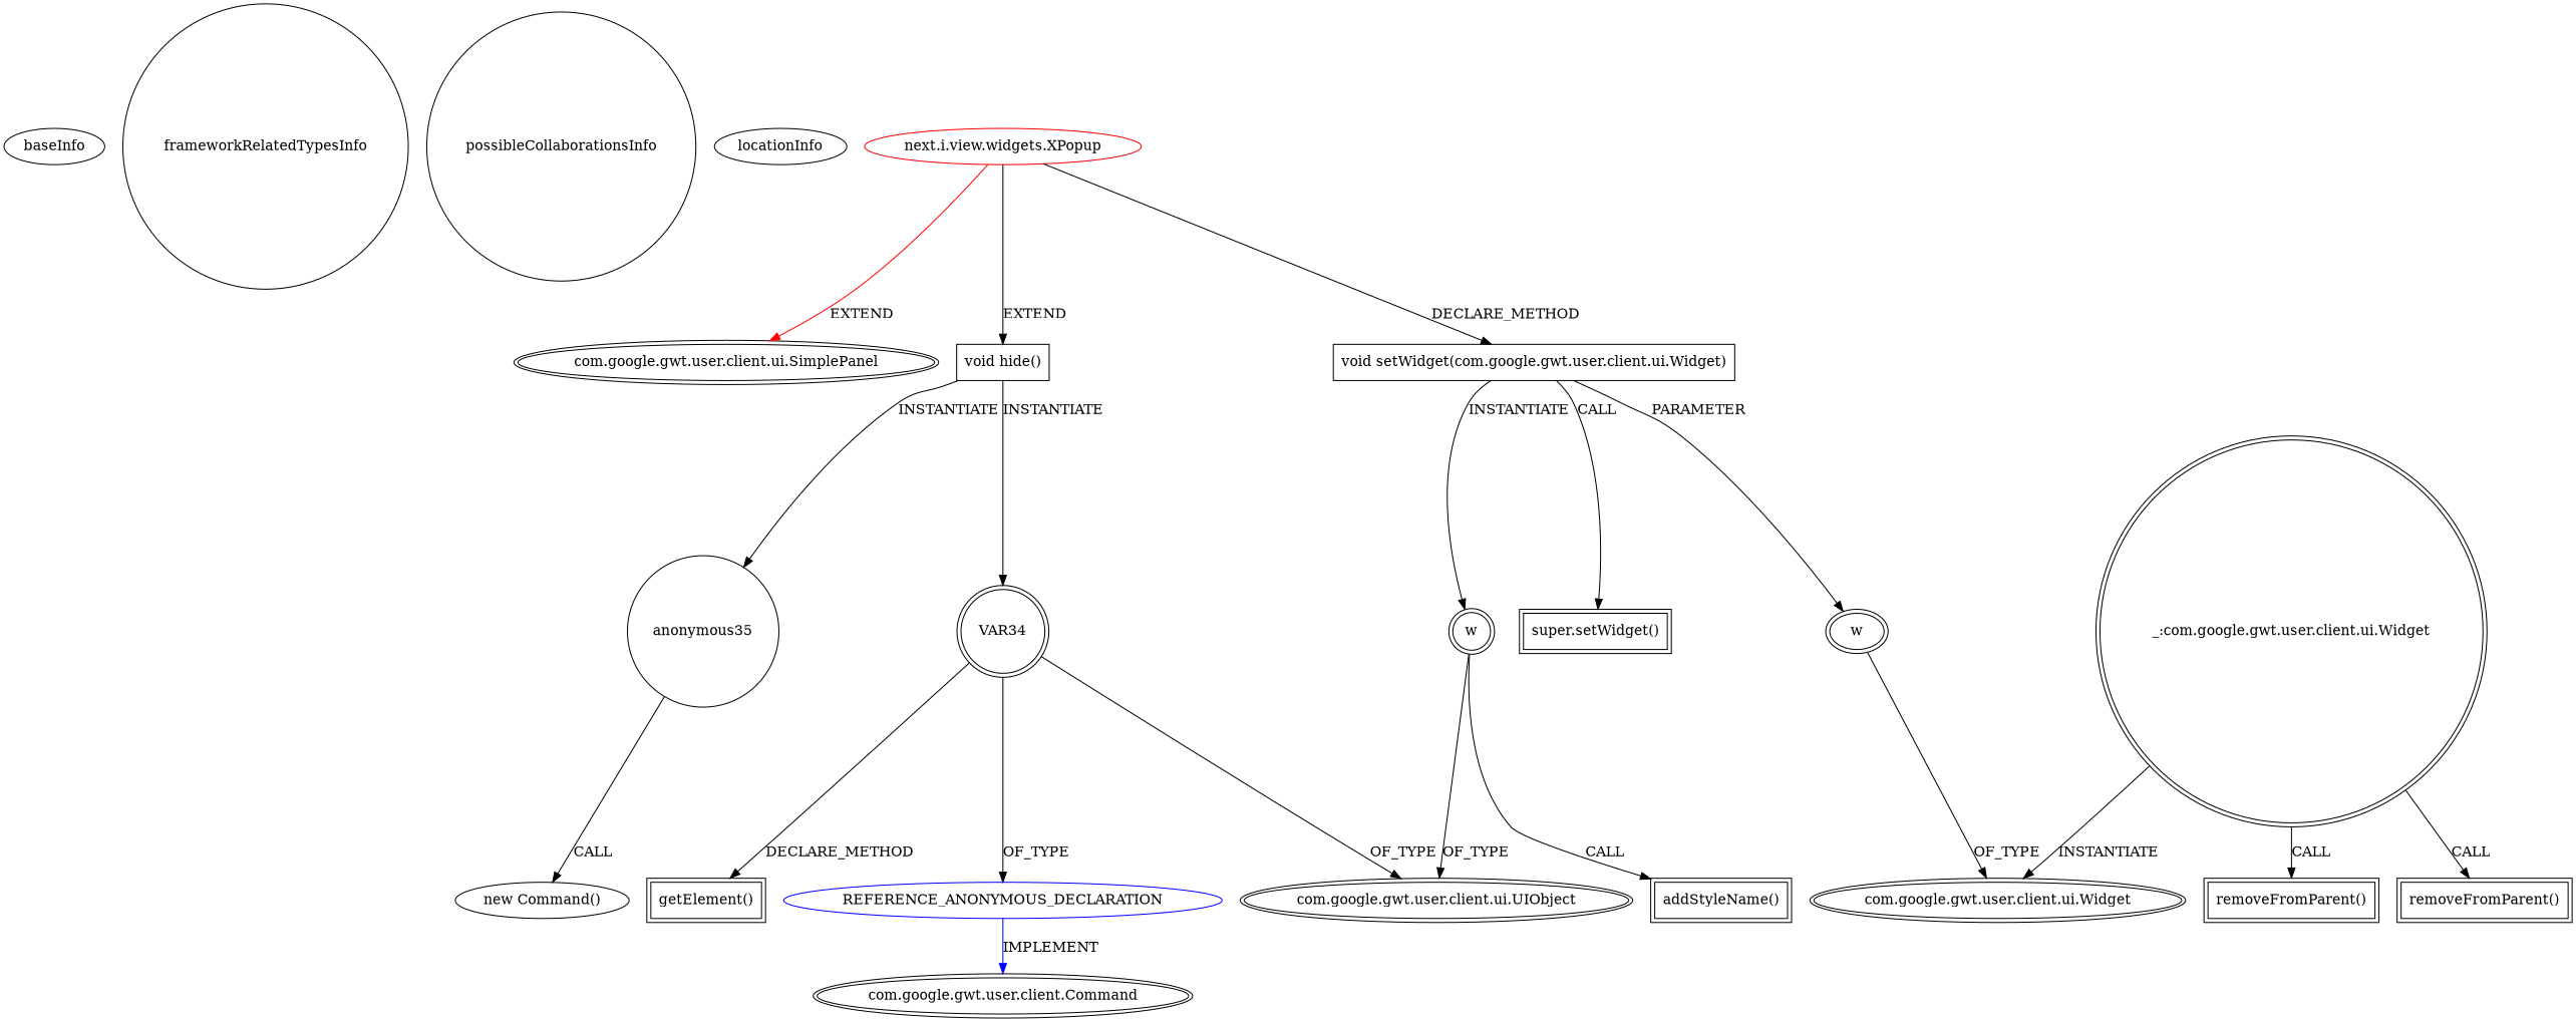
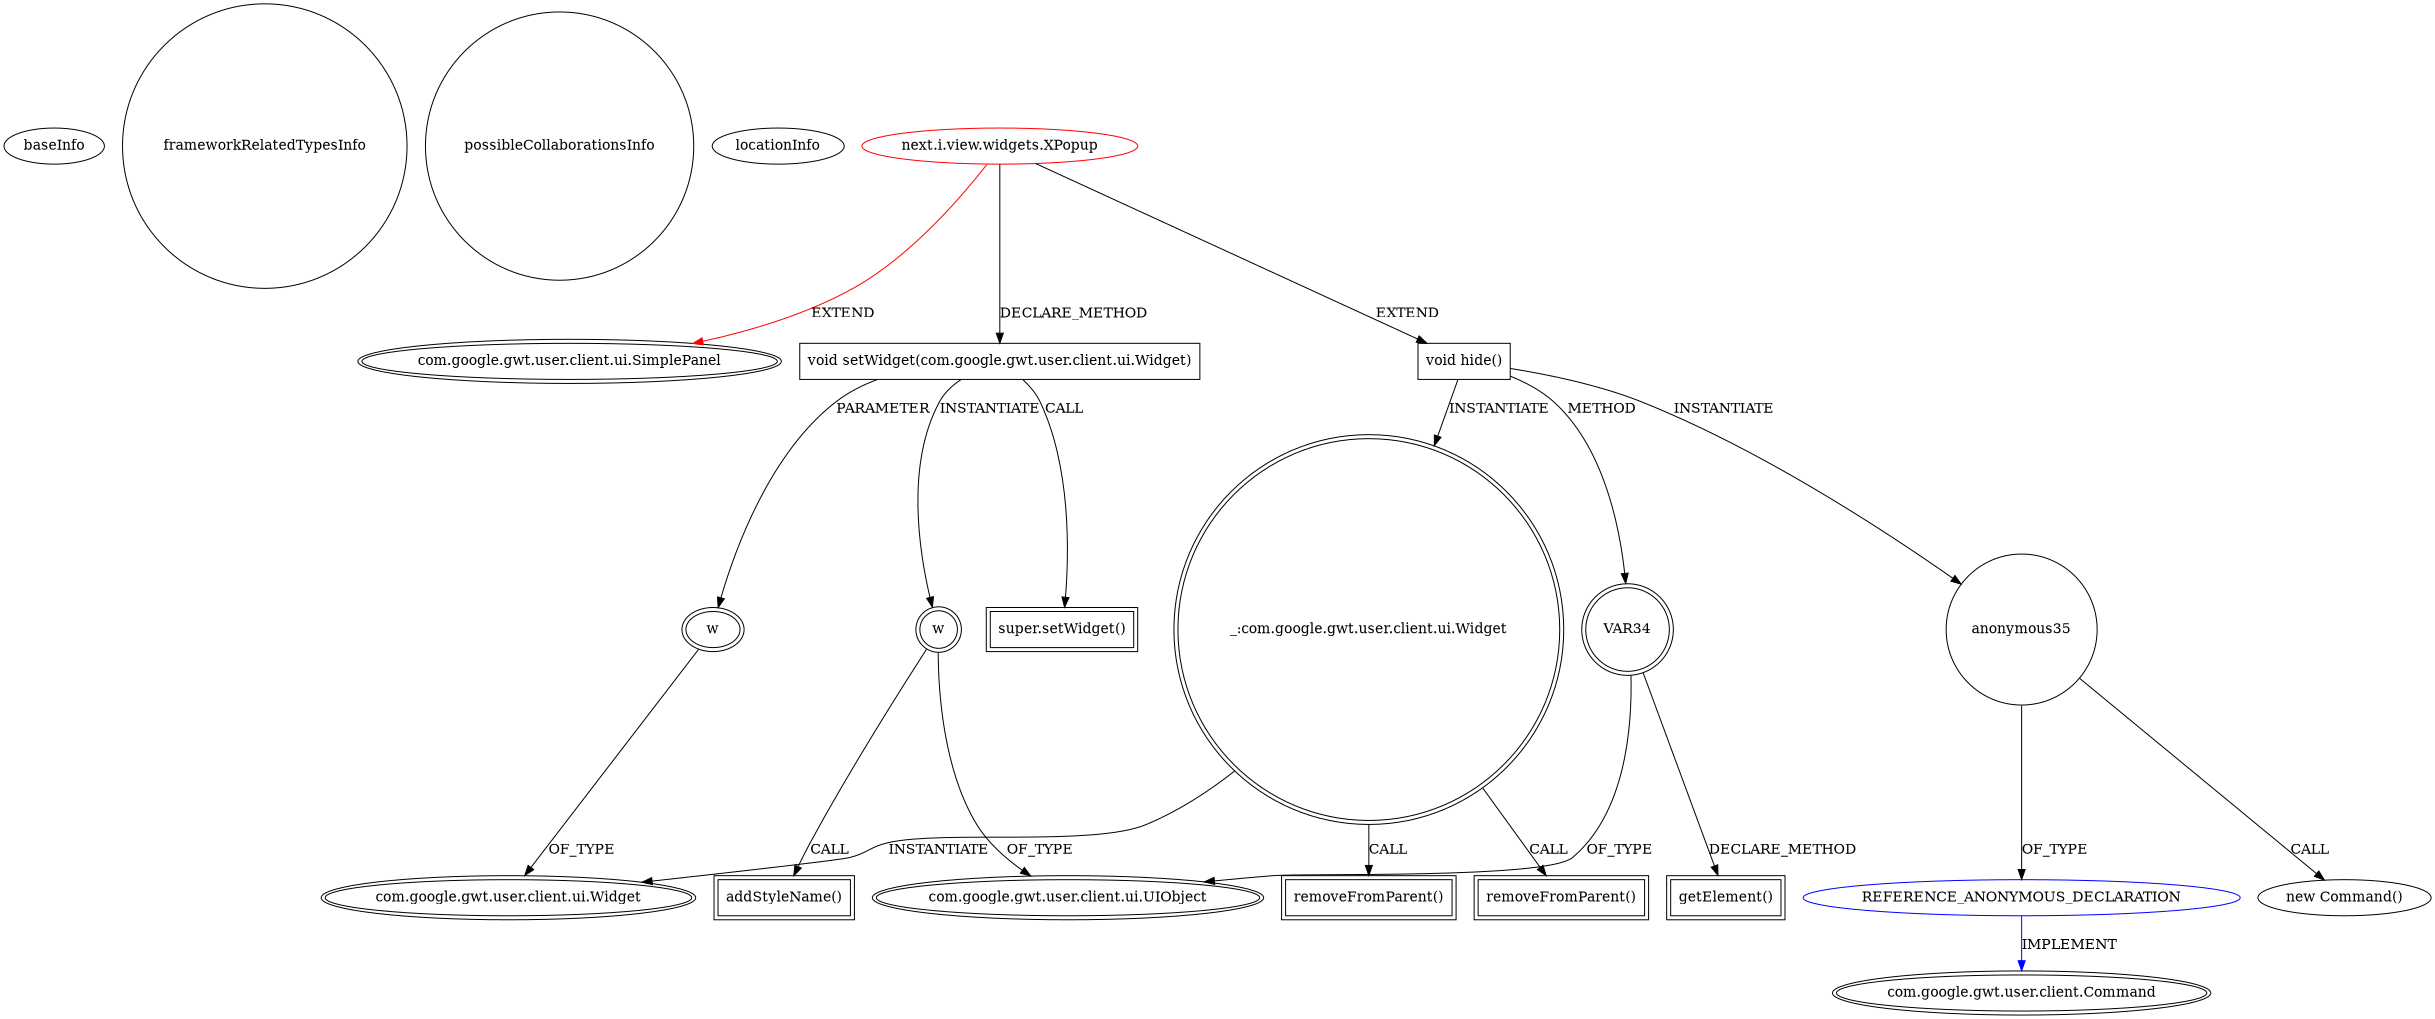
  digraph {
    node [isFrameworkType=true peripheries=2]
    baseInfo [category=extension_graph graphId=4217 isAnonymous=false possibleRelation=true isFrameworkType="" peripheries=""]
    frameworkRelatedTypesInfo [0="com.google.gwt.user.client.ui.SimplePanel" shape=circle isFrameworkType="" peripheries=""]
    possibleCollaborationsInfo [0="4217~CLIENT_METHOD_DECLARATION-INSTANTIATION-~com.google.gwt.user.client.ui.SimplePanel ~com.google.gwt.user.client.Command ~false~true" shape=circle isFrameworkType="" peripheries=""]
    locationInfo [contextSignature=XPopup filePath="/nextinterfaces-next/next-master/src/next/i/view/widgets/XPopup.java" graphId=4217 projectName="nextinterfaces-next" isFrameworkType="" peripheries=""]
    n5 [color=red isFrameworkType=false label="next.i.view.widgets.XPopup" vertexType=ROOT_CLIENT_CLASS_DECLARATION peripheries=""]
    n6 [label="com.google.gwt.user.client.ui.SimplePanel" vertexType=FRAMEWORK_CLASS_TYPE]
    n7 [isFrameworkType=false label="void setWidget(com.google.gwt.user.client.ui.Widget)" shape=box vertexType=OVERRIDING_METHOD_DECLARATION peripheries=""]
    n8 [isFrameworkType=false label="void hide()" shape=box vertexType=CLIENT_METHOD_DECLARATION peripheries=""]
    n9 [label=w vertexType=PARAMETER_DECLARATION]
    n10 [label="super.setWidget()" shape=box vertexType=SUPER_CALL]
    n11 [label=w shape=circle vertexType=VARIABLE_EXPRESION]
    n12 [label="_:com.google.gwt.user.client.ui.Widget" shape=circle vertexType=VARIABLE_EXPRESION]
    n13 [label=VAR34 shape=circle vertexType=VARIABLE_EXPRESION]
    n14 [isFrameworkType=false label=anonymous35 shape=circle vertexType=VARIABLE_EXPRESION peripheries=""]
    n15 [label="com.google.gwt.user.client.ui.Widget" vertexType=FRAMEWORK_CLASS_TYPE]
    n16 [label="com.google.gwt.user.client.ui.UIObject" vertexType=FRAMEWORK_CLASS_TYPE]
    n17 [label="addStyleName()" shape=box vertexType=INSIDE_CALL]
    n18 [label="removeFromParent()" shape=box vertexType=INSIDE_CALL]
    n19 [label="removeFromParent()" shape=box vertexType=INSIDE_CALL]
    n20 [label="getElement()" shape=box vertexType=INSIDE_CALL]
    n21 [color=blue isFrameworkType=false label=REFERENCE_ANONYMOUS_DECLARATION vertexType=REFERENCE_ANONYMOUS_DECLARATION peripheries=""]
    n22 [isFrameworkType=false label="new Command()" vertexType=CONSTRUCTOR_CALL peripheries=""]
    n23 [label="com.google.gwt.user.client.Command" vertexType=FRAMEWORK_INTERFACE_TYPE]
    n5 -> n6 [color=red label=EXTEND]
    n5 -> n7 [label=DECLARE_METHOD]
    n5 -> n8 [label=EXTEND]
    n7 -> n9 [label=PARAMETER]
    n7 -> n10 [label=CALL]
    n7 -> n11 [label=INSTANTIATE]
-   n8 -> n13 [label=INSTANTIATE]
+   n8 -> n12 [label=INSTANTIATE]
+   n8 -> n13 [label=METHOD]
    n8 -> n14 [label=INSTANTIATE]
    n9 -> n15 [label=OF_TYPE]
    n11 -> n16 [label=OF_TYPE]
    n11 -> n17 [label=CALL]
    n12 -> n15 [label=INSTANTIATE]
    n12 -> n18 [label=CALL]
    n12 -> n19 [label=CALL]
    n13 -> n16 [label=OF_TYPE]
    n13 -> n20 [label=DECLARE_METHOD]
-   n13 -> n21 [label=OF_TYPE]
+   n14 -> n21 [label=OF_TYPE]
    n14 -> n22 [label=CALL]
    n21 -> n23 [color=blue label=IMPLEMENT]
  }
